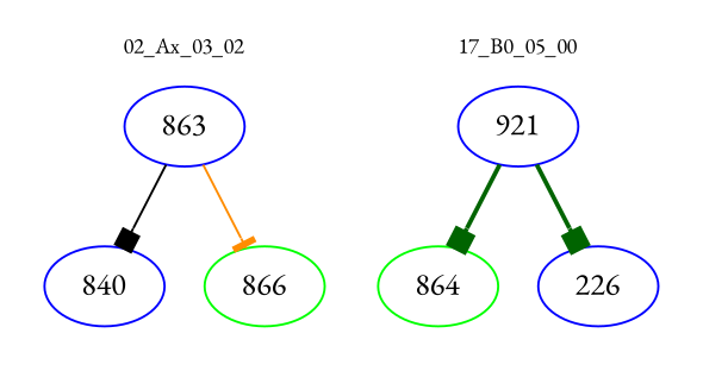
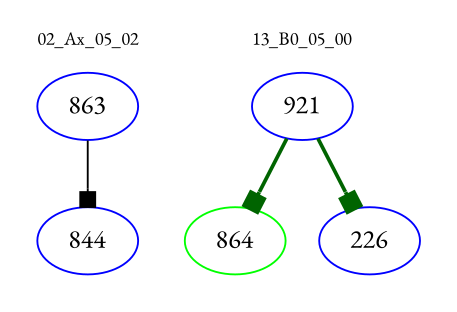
  digraph {
    fontname="EB Garamond"
    node [color=blue fontname="EB Garamond"]
    edge [arrowhead=box color=darkgreen fontname="EB Garamond" style=solid]
    n1 [label=863]
-   n2 [label=840]
-   n3 [color=green label=866]
+   n2 [label=844]
    n4 [label=921]
    n5 [color=green label=864]
    n6 [label=226]
    subgraph cluster_1 {
      color=white
      fontsize=10
-     label="02_Ax_03_02"
+     label="02_Ax_05_02"
      n1
      n2
-     n3
    }
    subgraph cluster_2 {
      color=white
      fontsize=10
-     label="17_B0_05_00"
+     label="13_B0_05_00"
      n4
      n5
      n6
    }
    n1 -> n2 [color=black]
-   n1 -> n3 [arrowhead=tee color=darkorange]
    n4 -> n5 [style=bold]
    n4 -> n6 [style=bold]
  }
